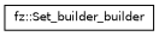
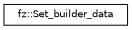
  digraph {
    rankdir=TB
-   n1 [color=black fillcolor=white fontname=Helvetica fontsize=10 height=0.2 label="fz::Set_builder_builder" shape=record style=filled width=0.4]
+   n1 [color=black fillcolor=white fontname=Helvetica fontsize=10 height=0.2 label="fz::Set_builder_data" shape=record style=filled width=0.4]
  }
